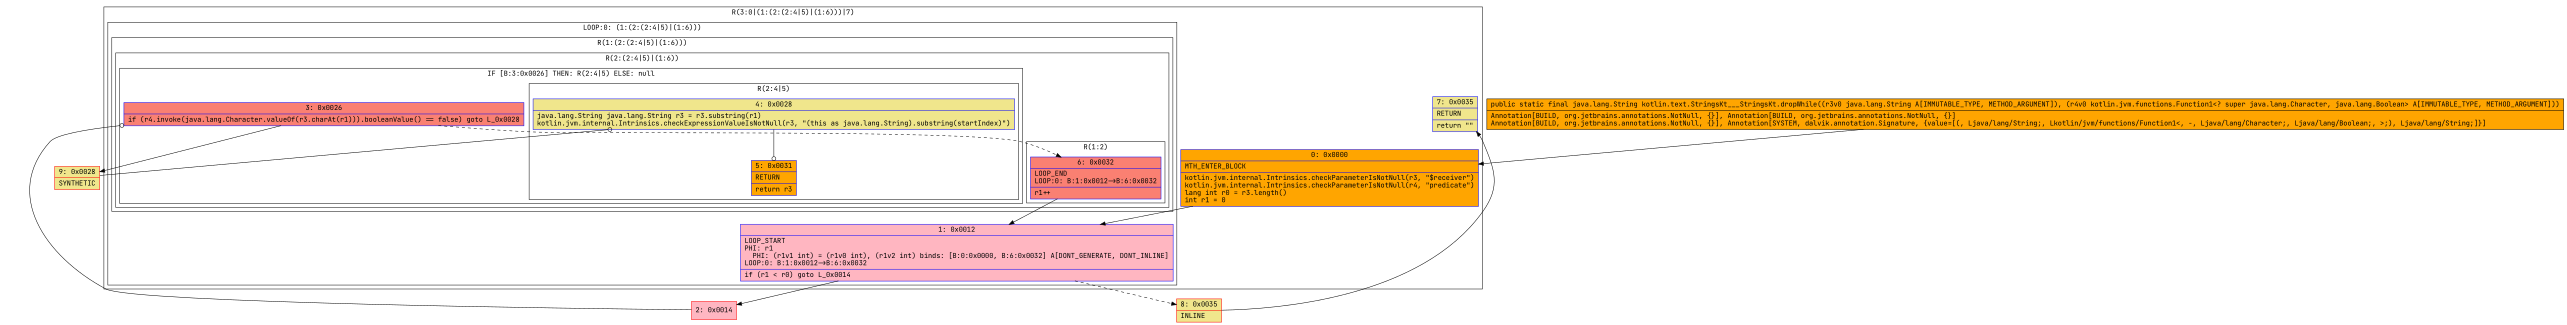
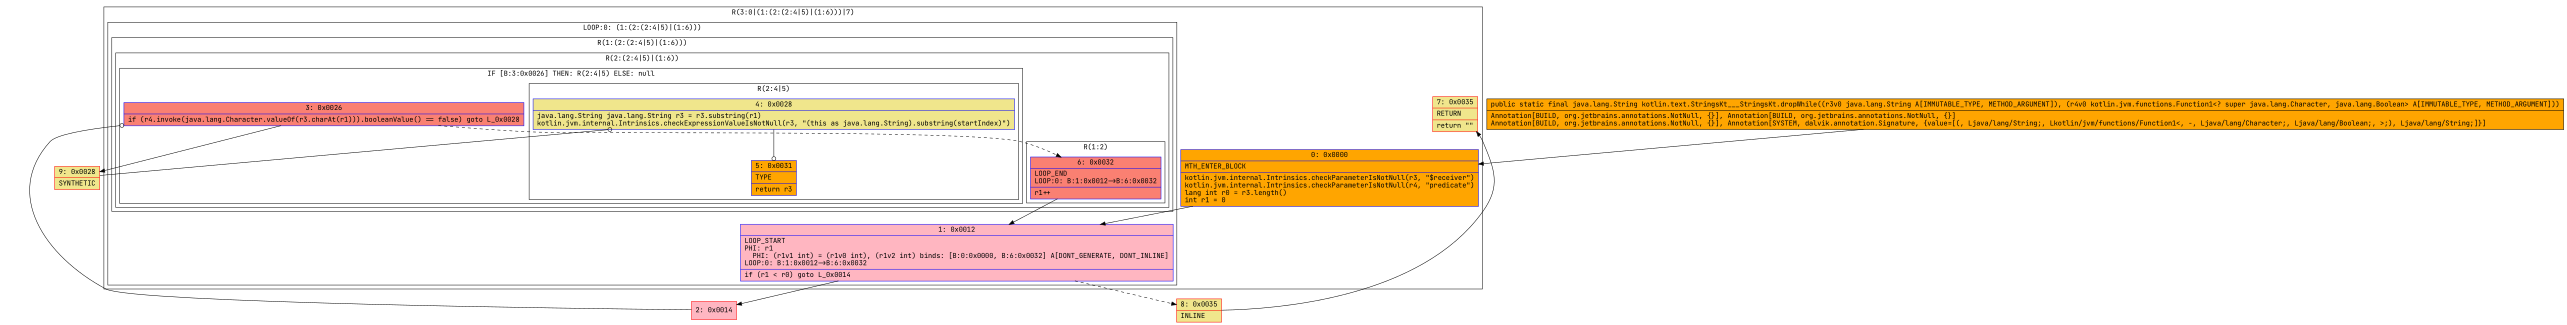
  digraph {
    fontname="JetBrains Mono"
    node [color=blue fillcolor=khaki fontname="JetBrains Mono" shape=record style=filled]
    edge [arrowhead=normal fontname="JetBrains Mono"]
    n1 [label="{4\:\ 0x0028|java.lang.String java.lang.String r3 = r3.substring(r1)\lkotlin.jvm.internal.Intrinsics.checkExpressionValueIsNotNull(r3, \"(this as java.lang.String).substring(startIndex)\")\l}"]
-   n2 [fillcolor=orange label="{5\:\ 0x0031|RETURN\l|return r3\l}"]
+   n2 [fillcolor=orange label="{5\:\ 0x0031|TYPE\l|return r3\l}"]
    n3 [fillcolor=salmon label="{3\:\ 0x0026|if (r4.invoke(java.lang.Character.valueOf(r3.charAt(r1))).booleanValue() == false) goto L_0x0028\l}"]
    n4 [fillcolor=salmon label="{6\:\ 0x0032|LOOP_END\lLOOP:0: B:1:0x0012\-\>B:6:0x0032\l|r1++\l}"]
    n5 [fillcolor=lightpink label="{1\:\ 0x0012|LOOP_START\lPHI: r1 \l  PHI: (r1v1 int) = (r1v0 int), (r1v2 int) binds: [B:0:0x0000, B:6:0x0032] A[DONT_GENERATE, DONT_INLINE]\lLOOP:0: B:1:0x0012\-\>B:6:0x0032\l|if (r1 \< r0) goto L_0x0014\l}"]
    n6 [fillcolor=orange label="{0\:\ 0x0000|MTH_ENTER_BLOCK\l|kotlin.jvm.internal.Intrinsics.checkParameterIsNotNull(r3, \"$receiver\")\lkotlin.jvm.internal.Intrinsics.checkParameterIsNotNull(r4, \"predicate\")\llang int r0 = r3.length()\lint r1 = 0\l}"]
-   n7 [label="{7\:\ 0x0035|RETURN\l|return \"\"\l}"]
+   n7 [color=red label="{7\:\ 0x0035|RETURN\l|return \"\"\l}"]
    n8 [color=red label="{9\:\ 0x0028|SYNTHETIC\l}"]
    n9 [color=red fillcolor=lightpink label="{2\:\ 0x0014}"]
    n10 [color=red label="{8\:\ 0x0035|INLINE\l}"]
    n11 [fillcolor=orange label="{public static final java.lang.String kotlin.text.StringsKt___StringsKt.dropWhile((r3v0 java.lang.String A[IMMUTABLE_TYPE, METHOD_ARGUMENT]), (r4v0 kotlin.jvm.functions.Function1\<? super java.lang.Character, java.lang.Boolean\> A[IMMUTABLE_TYPE, METHOD_ARGUMENT]))  | Annotation[BUILD, org.jetbrains.annotations.NotNull, \{\}], Annotation[BUILD, org.jetbrains.annotations.NotNull, \{\}]\lAnnotation[BUILD, org.jetbrains.annotations.NotNull, \{\}], Annotation[SYSTEM, dalvik.annotation.Signature, \{value=[(, Ljava\/lang\/String;, Lkotlin\/jvm\/functions\/Function1\<, \-, Ljava\/lang\/Character;, Ljava\/lang\/Boolean;, \>;), Ljava\/lang\/String;]\}]\l}" color=""]
    subgraph cluster_1 {
      label="R(3:0|(1:(2:(2:4|5)|(1:6)))|7)"
      n6
      n7
      subgraph cluster_2 {
        label="LOOP:0: (1:(2:(2:4|5)|(1:6)))"
        n5
        subgraph cluster_3 {
          label="R(1:(2:(2:4|5)|(1:6)))"
          subgraph cluster_4 {
            label="R(2:(2:4|5)|(1:6))"
            subgraph cluster_5 {
              label="IF [B:3:0x0026] THEN: R(2:4|5) ELSE: null"
              n3
              subgraph cluster_6 {
                label="R(2:4|5)"
                n1
                n2
              }
            }
            subgraph cluster_7 {
              label="R(1:2)"
              n4
            }
          }
        }
      }
    }
    n1 -> n2 [arrowhead=odot]
    n3 -> n4 [style=dashed]
    n3 -> n8
    n4 -> n5
    n5 -> n9
    n5 -> n10 [style=dashed]
    n6 -> n5
    n8 -> n1 [arrowhead=odot]
    n9 -> n3 [arrowhead=odot]
    n10 -> n7
    n11 -> n6
  }
